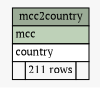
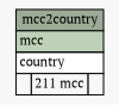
  digraph {
    bgcolor="#f7f7f7"
    fontname="PT Serif"
    fontsize=11
    nodesep=0.18
    rankdir=RL
    ranksep=0.46
-   n1 [fontname="PT Serif" fontsize=11 label=<     <TABLE BORDER="0" CELLBORDER="1" CELLSPACING="0" BGCOLOR="#ffffff">       <TR><TD COLSPAN="3" BGCOLOR="#9bab96" ALIGN="CENTER">mcc2country</TD></TR>       <TR><TD PORT="mcc" COLSPAN="3" BGCOLOR="#bed1b8" ALIGN="LEFT">mcc</TD></TR>       <TR><TD PORT="country" COLSPAN="3" ALIGN="LEFT">country</TD></TR>       <TR><TD ALIGN="LEFT" BGCOLOR="#f7f7f7">  </TD><TD ALIGN="RIGHT" BGCOLOR="#f7f7f7">211 rows</TD><TD ALIGN="RIGHT" BGCOLOR="#f7f7f7">  </TD></TR>     </TABLE>> shape=plaintext]
+   n1 [fontname="PT Serif" fontsize=11 label=<     <TABLE BORDER="0" CELLBORDER="1" CELLSPACING="0" BGCOLOR="#ffffff">       <TR><TD COLSPAN="3" BGCOLOR="#9bab96" ALIGN="CENTER">mcc2country</TD></TR>       <TR><TD PORT="mcc" COLSPAN="3" BGCOLOR="#bed1b8" ALIGN="LEFT">mcc</TD></TR>       <TR><TD PORT="country" COLSPAN="3" ALIGN="LEFT">country</TD></TR>       <TR><TD ALIGN="LEFT" BGCOLOR="#f7f7f7">  </TD><TD ALIGN="RIGHT" BGCOLOR="#f7f7f7">211 mcc</TD><TD ALIGN="RIGHT" BGCOLOR="#f7f7f7">  </TD></TR>     </TABLE>> shape=plaintext]
  }
